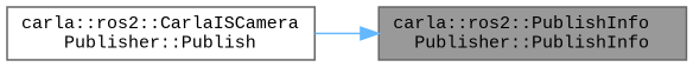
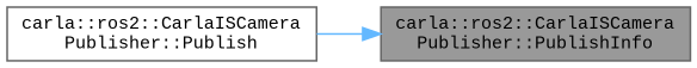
  digraph {
    rankdir=RL
    fontname="Liberation Mono"
    node [fontname="Liberation Mono" fontsize=10 shape=box style=filled]
-   n1 [color=gray40 fillcolor=grey60 fontcolor=black height=0.2 label="carla::ros2::PublishInfo\lPublisher::PublishInfo" width=0.4]
+   n1 [color=gray40 fillcolor=grey60 fontcolor=black height=0.2 label="carla::ros2::CarlaISCamera\lPublisher::PublishInfo" width=0.4]
    n2 [color=grey40 fillcolor=white height=0.2 label="carla::ros2::CarlaISCamera\lPublisher::Publish" width=0.4]
    n1 -> n2 [color=steelblue1 dir=back fontname="Liberation Mono" fontsize=10 labelfontname=Helvetica labelfontsize=10 style=solid]
  }
